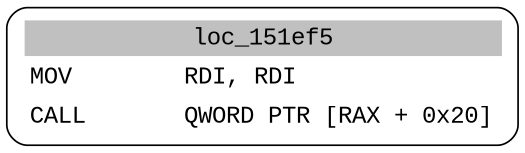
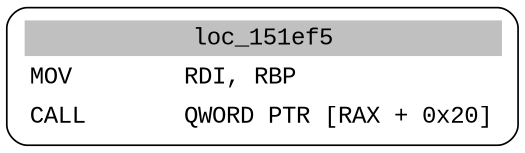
  digraph {
-   n1 [fontname="Courier New" label=<<table border="0" cellborder="0" cellpadding="3"><tr><td align="center" colspan="2" bgcolor="grey">loc_151ef5</td></tr><tr><td align="left">MOV        RDI, RDI</td></tr><tr><td align="left">CALL       QWORD PTR [RAX + 0x20]</td></tr></table>> shape=Mrecord]
+   n1 [fontname="Courier New" label=<<table border="0" cellborder="0" cellpadding="3"><tr><td align="center" colspan="2" bgcolor="grey">loc_151ef5</td></tr><tr><td align="left">MOV        RDI, RBP</td></tr><tr><td align="left">CALL       QWORD PTR [RAX + 0x20]</td></tr></table>> shape=Mrecord]
  }
